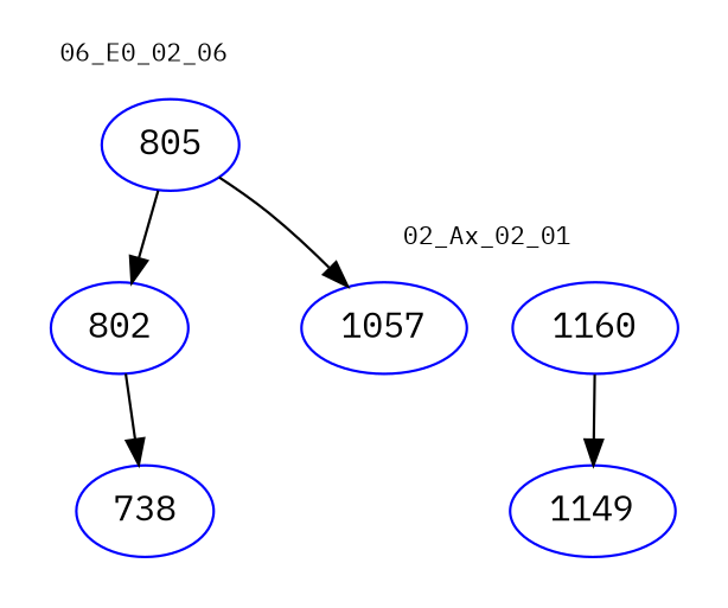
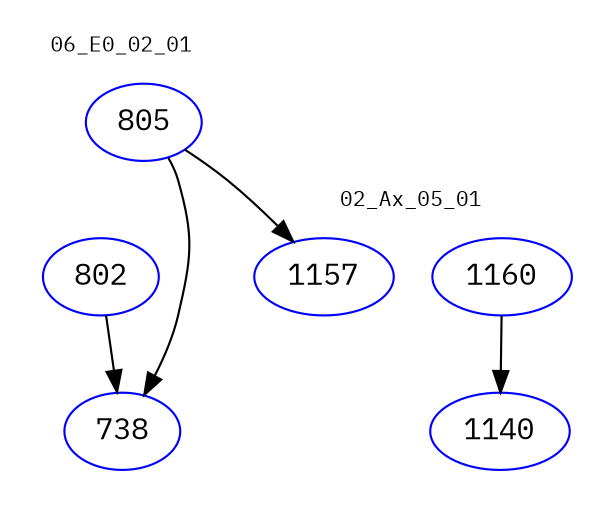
  digraph {
    fontname="IBM Plex Mono"
    node [color=blue fontname="IBM Plex Mono"]
    edge [color=black fontname="IBM Plex Mono"]
    n1 [label=1160]
-   n2 [label=1149]
-   n3 [label=1057]
+   n2 [label=1140]
+   n3 [label=1157]
    n4 [label=805]
    n5 [label=802]
    n6 [label=738]
    subgraph cluster_1 {
      color=white
      fontsize=10
-     label="02_Ax_02_01"
+     label="02_Ax_05_01"
      n1
      n2
      n3
    }
    subgraph cluster_2 {
      color=white
      fontsize=10
-     label="06_E0_02_06"
+     label="06_E0_02_01"
      n4
      n5
      n6
    }
    n1 -> n2
    n4 -> n3
-   n4 -> n5
+   n4 -> n6
    n5 -> n6
  }
